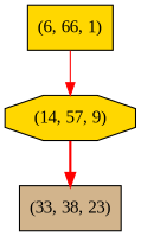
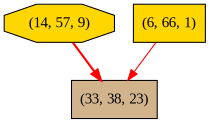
  digraph {
    fontname="Liberation Serif"
    node [fillcolor=gold fontname="Liberation Serif" shape=box style=filled]
    edge [color=red fontname="Liberation Serif"]
    "(14, 57, 9)" [shape=octagon]
    "(6, 66, 1)"
    n3 [fillcolor=tan label="(33, 38, 23)"]
    "(14, 57, 9)" -> n3 [style=bold]
-   "(6, 66, 1)" -> "(14, 57, 9)" [style=solid]
+   "(6, 66, 1)" -> n3 [style=solid]
  }
